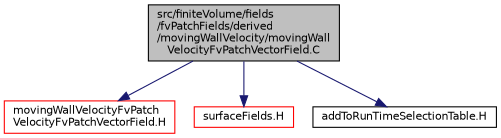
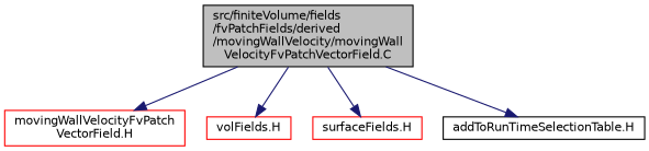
  digraph {
    node [color=red fontname=Helvetica fontsize=10 shape=record]
    edge [color=midnightblue fontname=Helvetica fontsize=10 labelfontname=Helvetica labelfontsize=10 style=solid]
    n1 [color=black fillcolor=grey75 fontcolor=black height=0.2 label="src/finiteVolume/fields\l/fvPatchFields/derived\l/movingWallVelocity/movingWall\lVelocityFvPatchVectorField.C" style=filled width=0.4]
-   n2 [height=0.2 label="movingWallVelocityFvPatch\lVelocityFvPatchVectorField.H" width=0.4]
+   n2 [height=0.2 label="movingWallVelocityFvPatch\lVectorField.H" width=0.4]
+   n3 [height=0.2 label="volFields.H" width=0.4]
    n4 [height=0.2 label="surfaceFields.H" width=0.4]
    n5 [color=black height=0.2 label="addToRunTimeSelectionTable.H" width=0.4]
    n1 -> n2
+   n1 -> n3
    n1 -> n4
    n1 -> n5
  }
